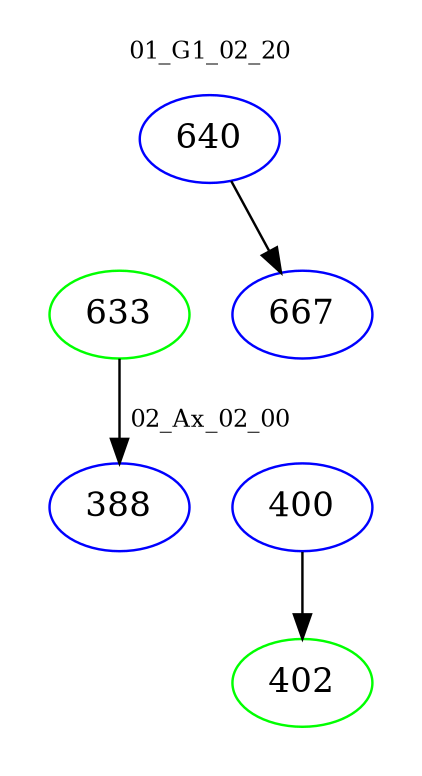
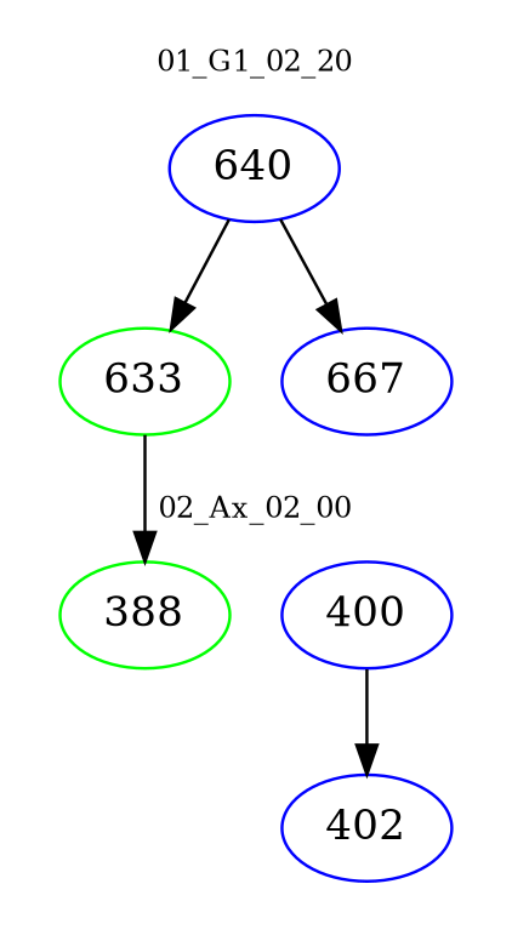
  digraph {
    node [color=blue]
    edge [color=black]
    n1 [label=400]
-   n2 [label=388]
-   n3 [color=green label=402]
+   n2 [color=green label=388]
+   n3 [label=402]
    n4 [label=640]
    n5 [color=green label=633]
    n6 [label=667]
    subgraph cluster_1 {
      color=white
      fontsize=10
      label="02_Ax_02_00"
      n1
      n2
      n3
    }
    subgraph cluster_2 {
      color=white
      fontsize=10
      label="01_G1_02_20"
      n4
      n5
      n6
    }
    n1 -> n3
+   n4 -> n5
    n4 -> n6
    n5 -> n2
  }
